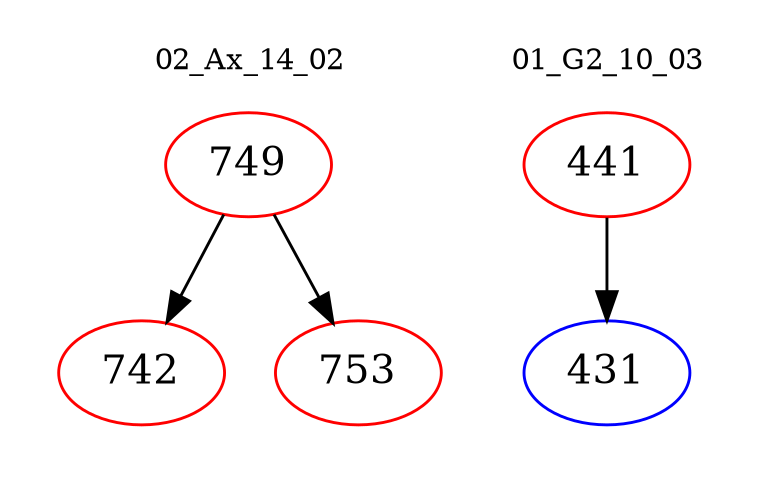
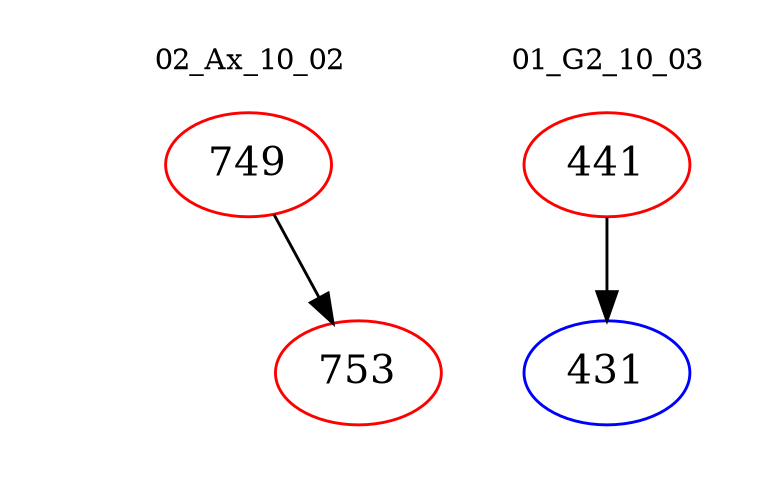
  digraph {
    node [color=red]
    edge [color=black]
    n1 [label=749]
-   n2 [label=742]
    n3 [label=753]
    n4 [label=441]
    n5 [color=blue label=431]
    subgraph cluster_1 {
      color=white
      fontsize=10
-     label="02_Ax_14_02"
+     label="02_Ax_10_02"
      n1
-     n2
      n3
    }
    subgraph cluster_2 {
      color=white
      fontsize=10
      label="01_G2_10_03"
      n4
      n5
    }
-   n1 -> n2
    n1 -> n3
    n4 -> n5
  }
